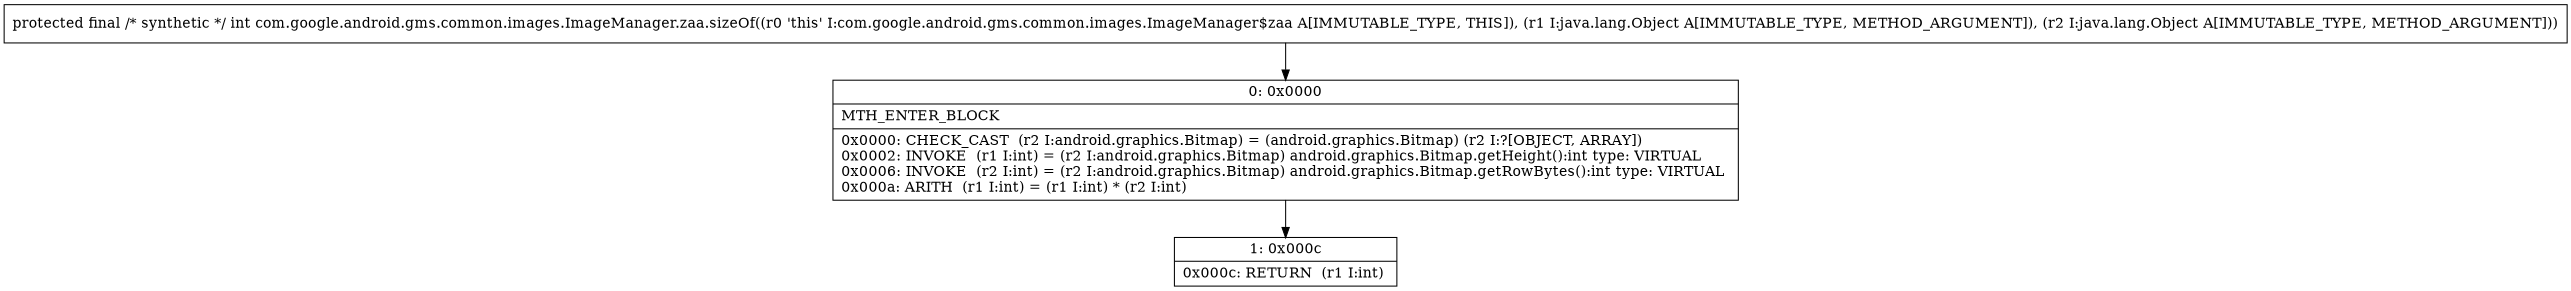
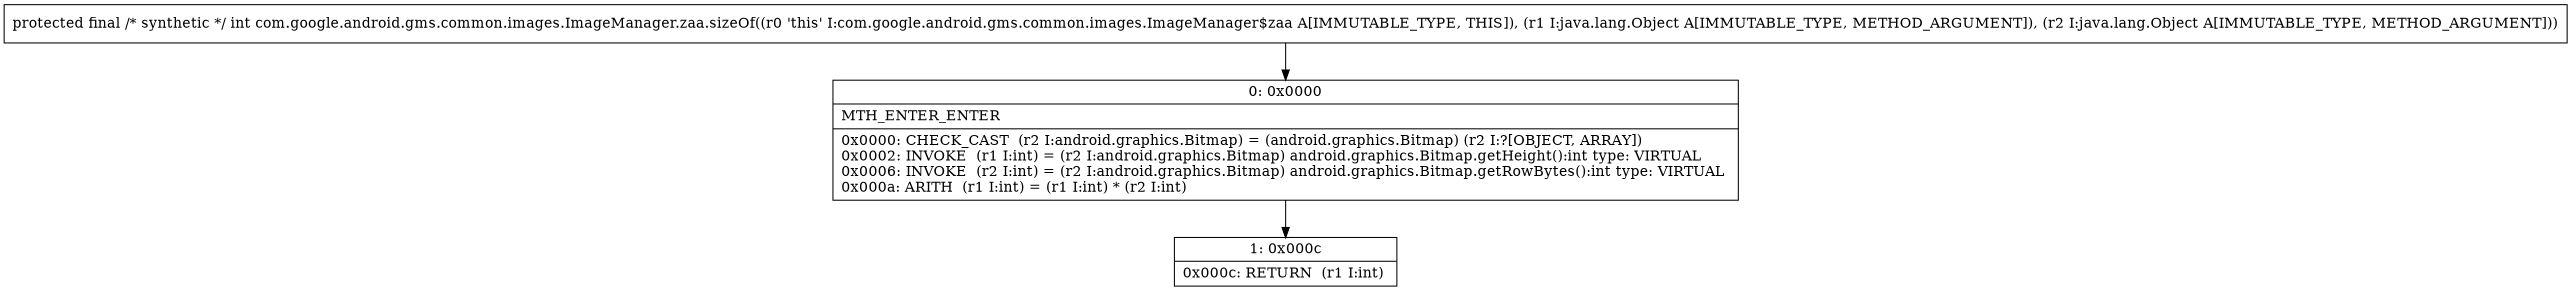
  digraph {
    node [shape=record]
-   n1 [label="{0\:\ 0x0000|MTH_ENTER_BLOCK\l|0x0000: CHECK_CAST  (r2 I:android.graphics.Bitmap) = (android.graphics.Bitmap) (r2 I:?[OBJECT, ARRAY]) \l0x0002: INVOKE  (r1 I:int) = (r2 I:android.graphics.Bitmap) android.graphics.Bitmap.getHeight():int type: VIRTUAL \l0x0006: INVOKE  (r2 I:int) = (r2 I:android.graphics.Bitmap) android.graphics.Bitmap.getRowBytes():int type: VIRTUAL \l0x000a: ARITH  (r1 I:int) = (r1 I:int) * (r2 I:int) \l}"]
+   n1 [label="{0\:\ 0x0000|MTH_ENTER_ENTER\l|0x0000: CHECK_CAST  (r2 I:android.graphics.Bitmap) = (android.graphics.Bitmap) (r2 I:?[OBJECT, ARRAY]) \l0x0002: INVOKE  (r1 I:int) = (r2 I:android.graphics.Bitmap) android.graphics.Bitmap.getHeight():int type: VIRTUAL \l0x0006: INVOKE  (r2 I:int) = (r2 I:android.graphics.Bitmap) android.graphics.Bitmap.getRowBytes():int type: VIRTUAL \l0x000a: ARITH  (r1 I:int) = (r1 I:int) * (r2 I:int) \l}"]
    n2 [label="{1\:\ 0x000c|0x000c: RETURN  (r1 I:int) \l}"]
    n3 [label="{protected final \/* synthetic *\/ int com.google.android.gms.common.images.ImageManager.zaa.sizeOf((r0 'this' I:com.google.android.gms.common.images.ImageManager$zaa A[IMMUTABLE_TYPE, THIS]), (r1 I:java.lang.Object A[IMMUTABLE_TYPE, METHOD_ARGUMENT]), (r2 I:java.lang.Object A[IMMUTABLE_TYPE, METHOD_ARGUMENT])) }"]
    n1 -> n2
    n3 -> n1
  }
